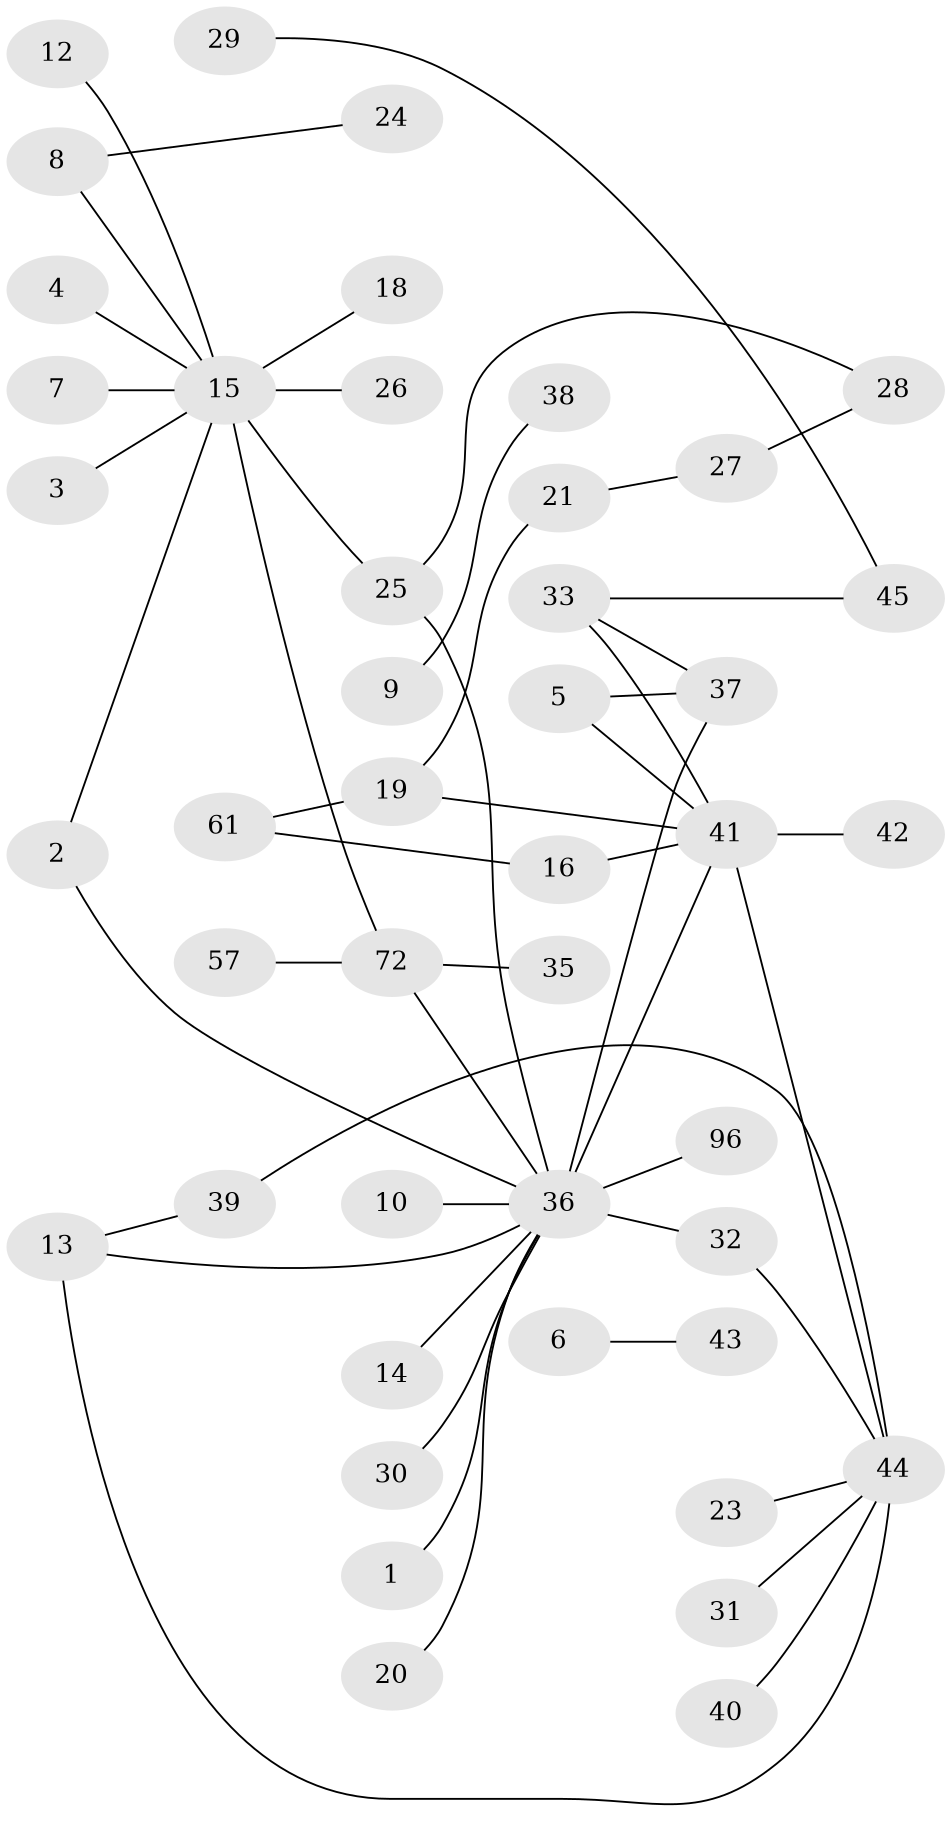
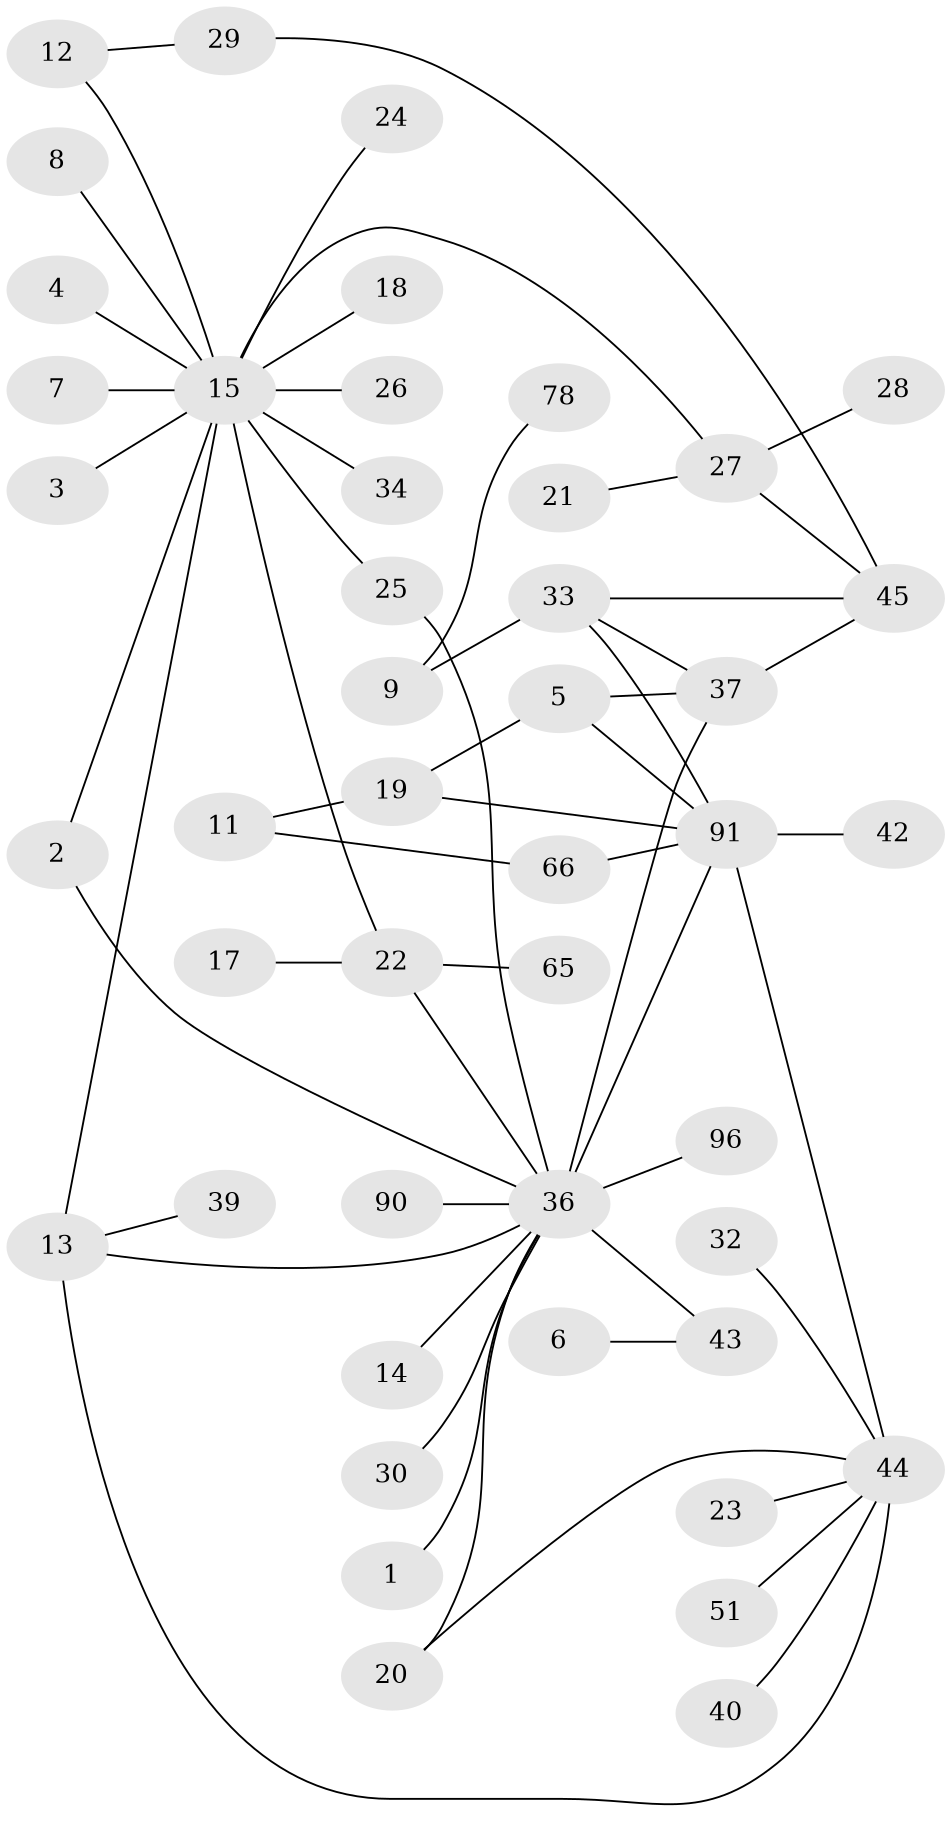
  graph {
    rankdir=LR
    node [color=gray90 style=filled]
    edge [weight=1.0]
    1
    36
    37
-   41
+   41 [label=91]
    43
    n6 [label=96]
    2
    15
    18
-   22 [label=72]
+   22
    24
    25
    26
    27
+   34
    3
    4
    5
    45
    44
    42
    6
    7
    8
    9
    33
-   38
-   10
-   11 [label=61]
-   16
+   38 [label=78]
+   10 [label=90]
+   11
+   16 [label=66]
    19
    21
    12
    29
    13
    39
    14
-   35
+   35 [label=65]
    28
-   17 [label=57]
+   17
    20
    23
    30
-   31
+   31 [label=51]
    32
    40
    1 -- 36
    36 -- 37 [weight=2.0]
    36 -- 41
-   36 -- 32
+   36 -- 43
    36 -- n6
+   37 -- 45 [weight=2.0]
    41 -- 44
    41 -- 42
    2 -- 36
    2 -- 15
    15 -- 18
    15 -- 22
-   8 -- 24
+   15 -- 24
    15 -- 25
    15 -- 26
+   15 -- 27
+   15 -- 34
    22 -- 36
    22 -- 35
    25 -- 36
-   25 -- 28
+   27 -- 45
    27 -- 28
    3 -- 15
    4 -- 15
    5 -- 37
    5 -- 41
    6 -- 43
    7 -- 15
    8 -- 15
+   9 -- 33
    9 -- 38
    33 -- 37
    33 -- 41
    33 -- 45
    10 -- 36
    11 -- 16
    11 -- 19
    16 -- 41
    19 -- 41
-   19 -- 21
+   19 -- 5
    21 -- 27
    12 -- 15
+   12 -- 29
    29 -- 45
    13 -- 36
+   13 -- 15
    13 -- 44
    13 -- 39
    14 -- 36
    17 -- 22
    20 -- 36
-   39 -- 44
+   20 -- 44
    23 -- 44
    30 -- 36
    31 -- 44
    32 -- 44
    40 -- 44
  }
